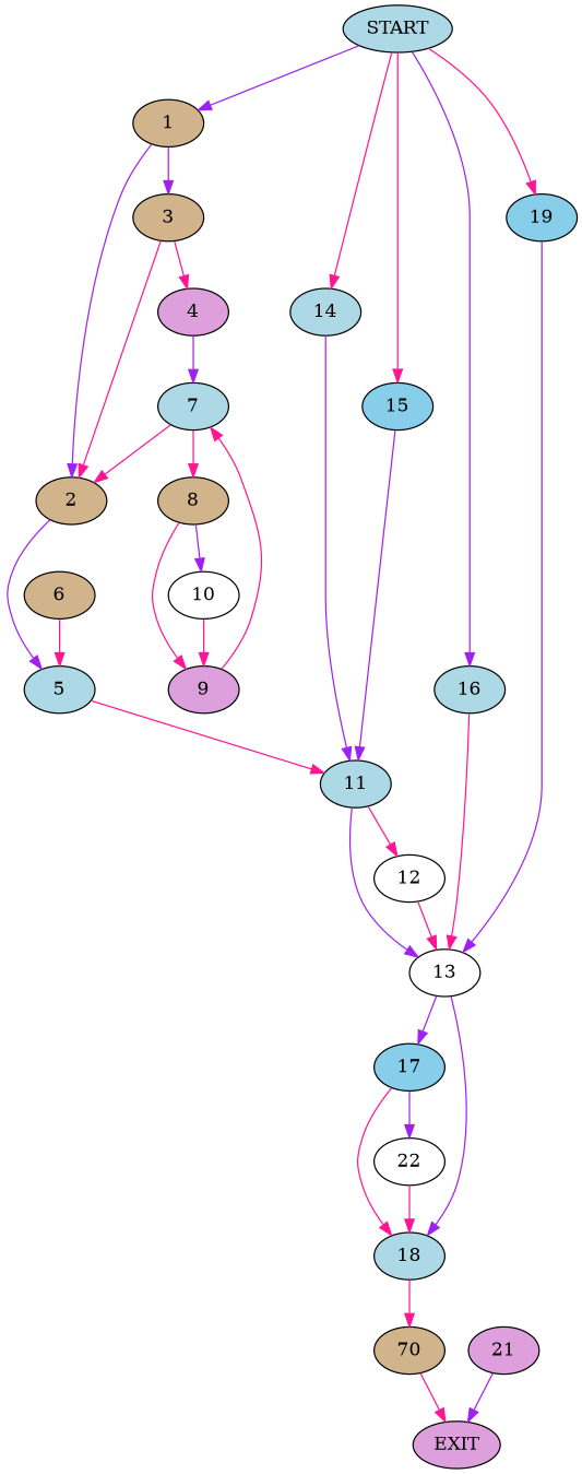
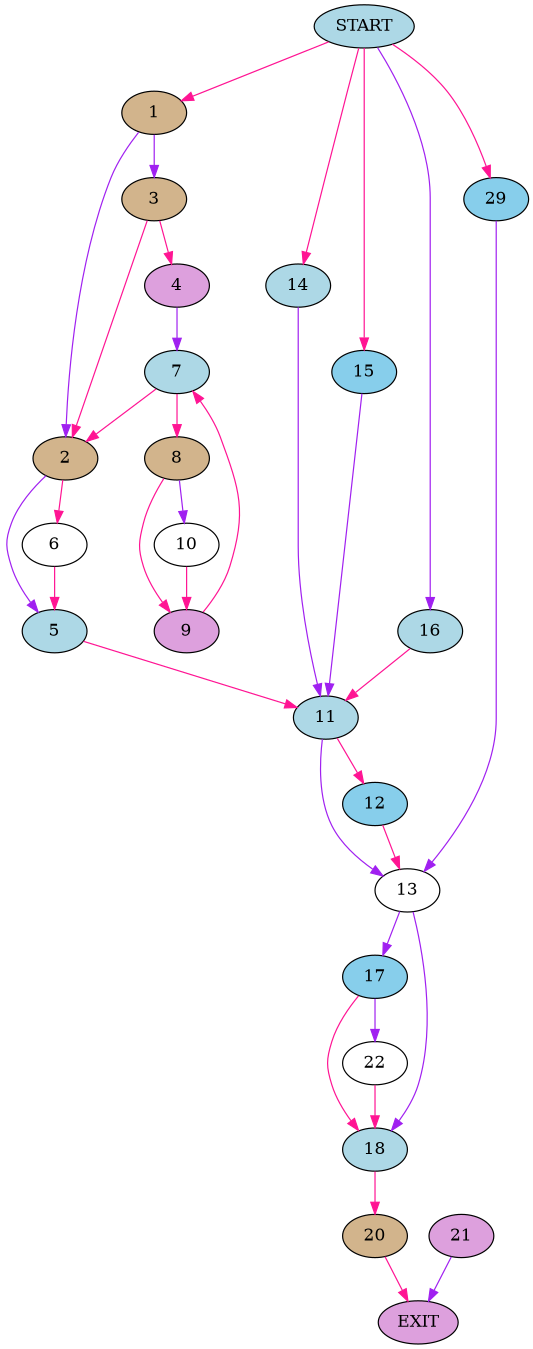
  digraph {
    node [fillcolor=lightblue style=filled]
    edge [color=deeppink]
    n1 [label=START]
    1 [fillcolor=tan]
    14
    15 [fillcolor=skyblue]
    16
-   19 [fillcolor=skyblue]
+   19 [fillcolor=skyblue label=29]
    2 [fillcolor=tan]
    3 [fillcolor=tan]
    11
    13 [fillcolor=white]
    n11 [fillcolor=plum label=EXIT]
    5
-   6 [fillcolor=tan]
+   6 [fillcolor=white]
    4 [fillcolor=plum]
    7
    8 [fillcolor=tan]
-   12 [fillcolor=white]
+   12 [fillcolor=skyblue]
    9 [fillcolor=plum]
    10 [fillcolor=white]
    17 [fillcolor=skyblue]
    18
    22 [fillcolor=white]
-   20 [fillcolor=tan label=70]
+   20 [fillcolor=tan]
    21 [fillcolor=plum]
-   n1 -> 1 [color=purple]
+   n1 -> 1
    n1 -> 14
    n1 -> 15
    n1 -> 16 [color=purple]
    n1 -> 19
    1 -> 2 [color=purple]
    1 -> 3 [color=purple]
    14 -> 11 [color=purple]
    15 -> 11 [color=purple]
-   16 -> 13
+   16 -> 11
    19 -> 13 [color=purple]
    2 -> 5 [color=purple]
+   2 -> 6
    3 -> 2
    3 -> 4
    11 -> 13 [color=purple]
    11 -> 12
    13 -> 17 [color=purple]
    13 -> 18 [color=purple]
    5 -> 11
    6 -> 5
    4 -> 7 [color=purple]
    7 -> 2
    7 -> 8
    8 -> 9
    8 -> 10 [color=purple]
    12 -> 13
    9 -> 7
    10 -> 9
    17 -> 18
    17 -> 22 [color=purple]
    18 -> 20
    22 -> 18
    20 -> n11
    21 -> n11 [color=purple]
  }
